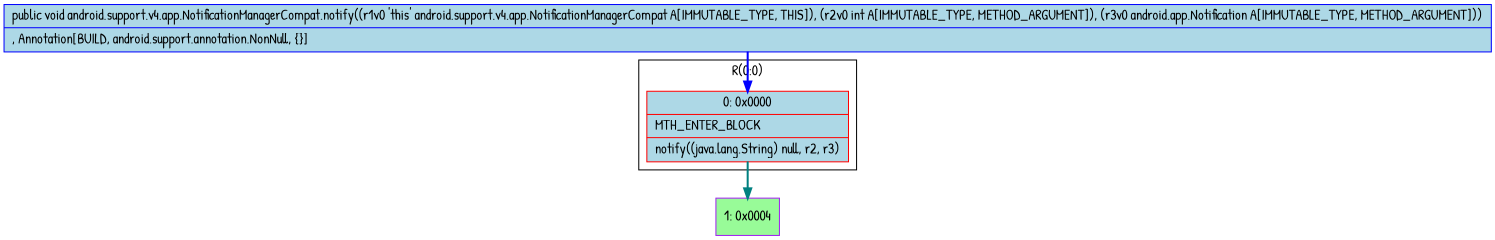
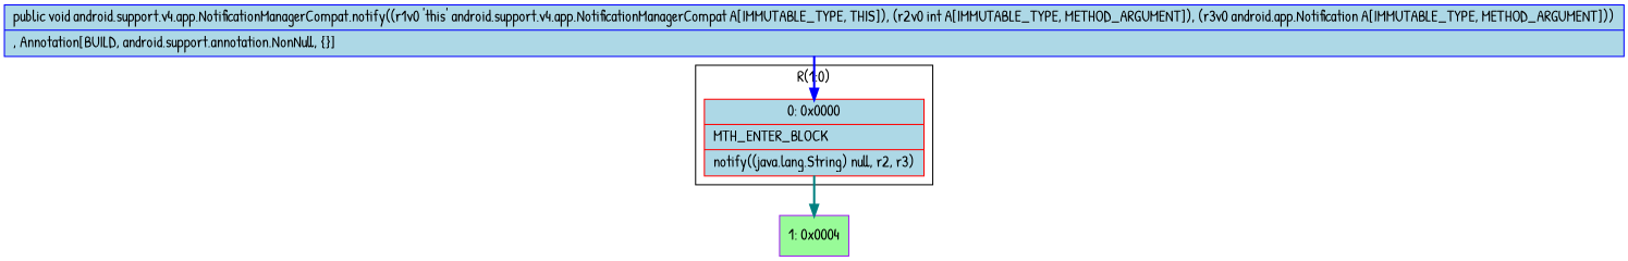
  digraph {
    fontname="Patrick Hand"
    node [shape=record style=filled fillcolor=lightblue fontname="Patrick Hand"]
    edge [style=bold fontname="Patrick Hand"]
    n1 [color=red label="{0\:\ 0x0000|MTH_ENTER_BLOCK\l|notify((java.lang.String) null, r2, r3)\l}"]
    n2 [color=purple label="{1\:\ 0x0004}" fillcolor=palegreen]
    n3 [label="{public void android.support.v4.app.NotificationManagerCompat.notify((r1v0 'this' android.support.v4.app.NotificationManagerCompat A[IMMUTABLE_TYPE, THIS]), (r2v0 int A[IMMUTABLE_TYPE, METHOD_ARGUMENT]), (r3v0 android.app.Notification A[IMMUTABLE_TYPE, METHOD_ARGUMENT]))  | , Annotation[BUILD, android.support.annotation.NonNull, \{\}]\l}" color=blue]
    subgraph cluster_1 {
-     label="R(0:0)"
+     label="R(1:0)"
      n1
    }
    n1 -> n2 [color=teal]
    n3 -> n1 [color=blue]
  }
